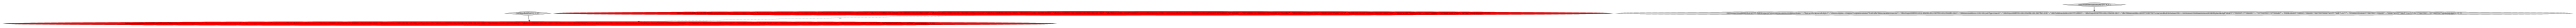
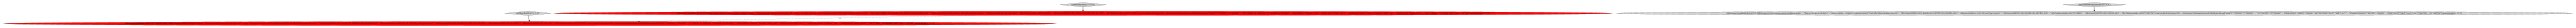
  digraph {
    fontname=Merriweather
    node [fillcolor=lightgray shape=diamond style=filled fontname=Merriweather]
    edge [style=bold fontname=Merriweather]
    n1 [label="testMixedJoinPlan['0', '1', '0']"]
    n2 [fillcolor=red label="CalciteAssert.model(JdbcTest.SCOTT_MODEL).query(\"select e.empno, e.ename, e.empno, e.ename\" + \"from scott.emp e inner join scott.emp m on\" + \"e.mgr = m.empno and e.sal > m.sal\").explainContains(\"PLAN=JdbcToEnumerableConverter\" + \" JdbcProject(EMPNO=($0(, ENAME=($1(, EMPNO0=($0(, ENAME0=($1()\" + \" JdbcJoin(condition=(AND(=($2, $4), >($3, $5))(, joinType=(inner()\" + \" JdbcProject(EMPNO=($0(, ENAME=($1(, MGR=($3(, SAL=($5()\" + \" JdbcTableScan(table=((SCOTT, EMP(()\" + \" JdbcProject(EMPNO=($0(, SAL=($5()\" + \" JdbcTableScan(table=((SCOTT, EMP(()\").runs().enable(CalciteAssert.DB == CalciteAssert.DatabaseInstance.HSQLDB).planHasSql(\"SELECT \"t\".\"EMPNO\", \"t\".\"ENAME\", \" + \"\"t\".\"EMPNO\" AS \"EMPNO0\", \"t\".\"ENAME\" AS \"ENAME0\"\" + \"FROM (SELECT \"EMPNO\", \"ENAME\", \"MGR\", \"SAL\"\" + \"FROM \"SCOTT\".\"EMP\") AS \"t\"\" + \"INNER JOIN (SELECT \"EMPNO\", \"SAL\"\" + \"FROM \"SCOTT\".\"EMP\") AS \"t0\" \" + \"ON \"t\".\"MGR\" = \"t0\".\"EMPNO\" AND \"t\".\"SAL\" > \"t0\".\"SAL\"\")@@@3@@@['0', '1', '0']" shape=ellipse]
    n3 [fillcolor=red label="CalciteAssert.model(JdbcTest.SCOTT_MODEL).query(\"select e.empno, e.ename, e.empno, e.ename\" + \"from scott.emp e inner join scott.emp m on\" + \"e.mgr = m.empno and e.sal > m.sal\").explainContains(\"PLAN=JdbcToEnumerableConverter\" + \" JdbcProject(EMPNO=($2(, ENAME=($3(, EMPNO0=($2(, ENAME0=($3()\" + \" JdbcJoin(condition=(AND(=($4, $0), >($5, $1))(, joinType=(inner()\" + \" JdbcProject(EMPNO=($0(, SAL=($5()\" + \" JdbcTableScan(table=((SCOTT, EMP(()\" + \" JdbcProject(EMPNO=($0(, ENAME=($1(, MGR=($3(, SAL=($5()\" + \" JdbcTableScan(table=((SCOTT, EMP(()\").runs().enable(CalciteAssert.DB == CalciteAssert.DatabaseInstance.HSQLDB).planHasSql(\"SELECT \"t0\".\"EMPNO\", \"t0\".\"ENAME\", \" + \"\"t0\".\"EMPNO\" AS \"EMPNO0\", \"t0\".\"ENAME\" AS \"ENAME0\"\" + \"FROM (SELECT \"EMPNO\", \"SAL\"\" + \"FROM \"SCOTT\".\"EMP\") AS \"t\"\" + \"INNER JOIN (SELECT \"EMPNO\", \"ENAME\", \"MGR\", \"SAL\"\" + \"FROM \"SCOTT\".\"EMP\") AS \"t0\" \" + \"ON \"t\".\"EMPNO\" = \"t0\".\"MGR\" AND \"t\".\"SAL\" < \"t0\".\"SAL\"\")@@@3@@@['1', '0', '0']" shape=ellipse]
    n4 [label="testCrossJoinWithJoinKeyPlan['0', '0', '1']"]
    n5 [label="CalciteAssert.model(JdbcTest.SCOTT_MODEL).query(\"select empno, ename, d.deptno, dname \" + \"from scott.emp e,scott.dept d \" + \"where e.deptno = d.deptno\").explainContains(\"PLAN=JdbcToEnumerableConverter\" + \" JdbcProject(EMPNO=($0(, ENAME=($1(, DEPTNO=($3(, DNAME=($4()\" + \" JdbcJoin(condition=(=($2, $3)(, joinType=(inner()\" + \" JdbcProject(EMPNO=($0(, ENAME=($1(, DEPTNO=($7()\" + \" JdbcTableScan(table=((SCOTT, EMP(()\" + \" JdbcProject(DEPTNO=($0(, DNAME=($1()\" + \" JdbcTableScan(table=((SCOTT, DEPT(()\").runs().enable(CalciteAssert.DB == CalciteAssert.DatabaseInstance.HSQLDB).planHasSql(\"SELECT \"t\".\"EMPNO\", \"t\".\"ENAME\", \" + \"\"t0\".\"DEPTNO\", \"t0\".\"DNAME\"\" + \"FROM (SELECT \"EMPNO\", \"ENAME\", \"DEPTNO\"FROM \"SCOTT\".\"EMP\") AS \"t\"\" + \"INNER JOIN (SELECT \"DEPTNO\", \"DNAME\"\" + \"FROM \"SCOTT\".\"DEPT\") AS \"t0\" ON \"t\".\"DEPTNO\" = \"t0\".\"DEPTNO\"\")@@@3@@@['0', '0', '1']" shape=ellipse]
+   n6 [label="testMixedJoinPlan['1', '0', '0']"]
    n1 -> n2
    n3 -> n2 [label=0 style=dashed]
    n4 -> n5
+   n6 -> n3
  }
